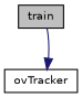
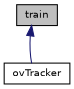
  digraph {
    node [color=black fontname=Helvetica fontsize=10 shape=record style=filled]
    n1 [fillcolor=grey75 fontcolor=black height=0.2 label=train width=0.4]
    n2 [fillcolor=white height=0.2 label=ovTracker width=0.4]
-   n2 -> n1 [color=midnightblue dir=back fontname=Helvetica fontsize=10 labelfontname=Helvetica labelfontsize=10 style=solid]
+   n1 -> n2 [color=midnightblue dir=back fontname=Helvetica fontsize=10 labelfontname=Helvetica labelfontsize=10 style=solid]
  }
